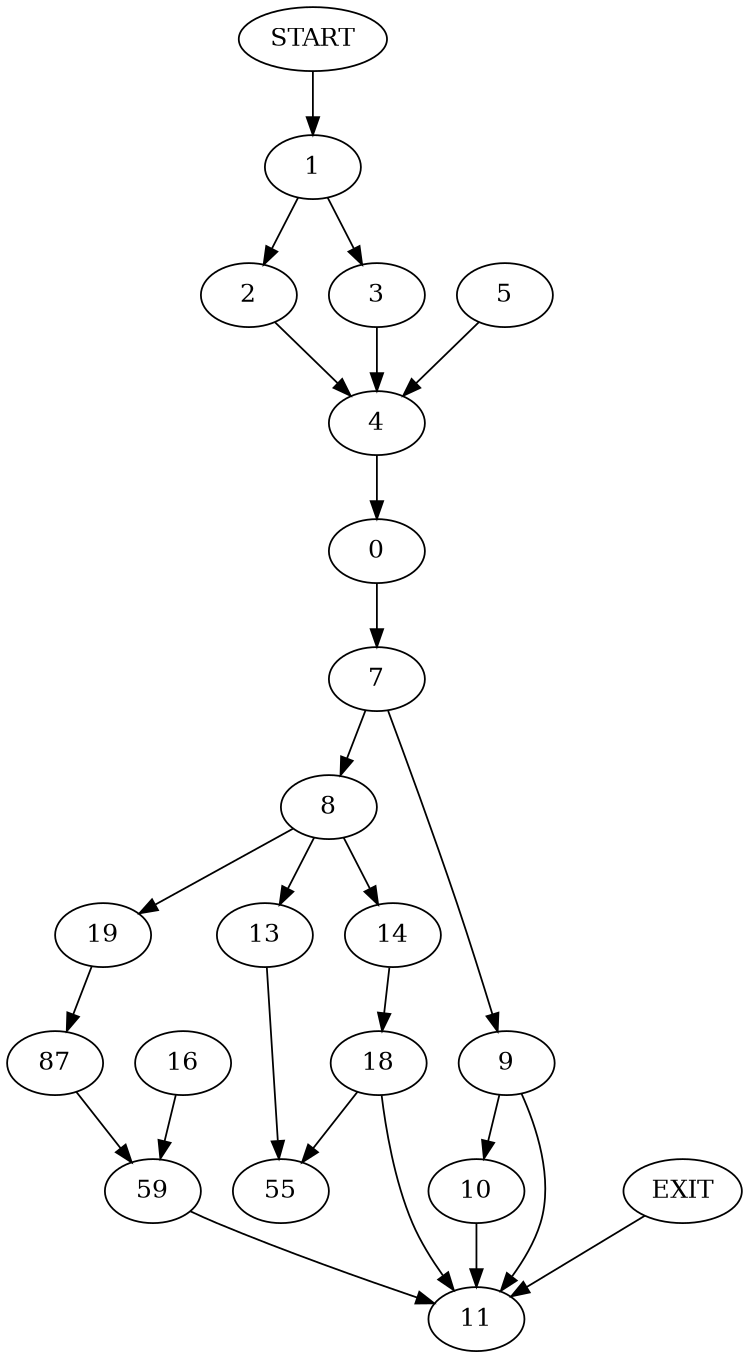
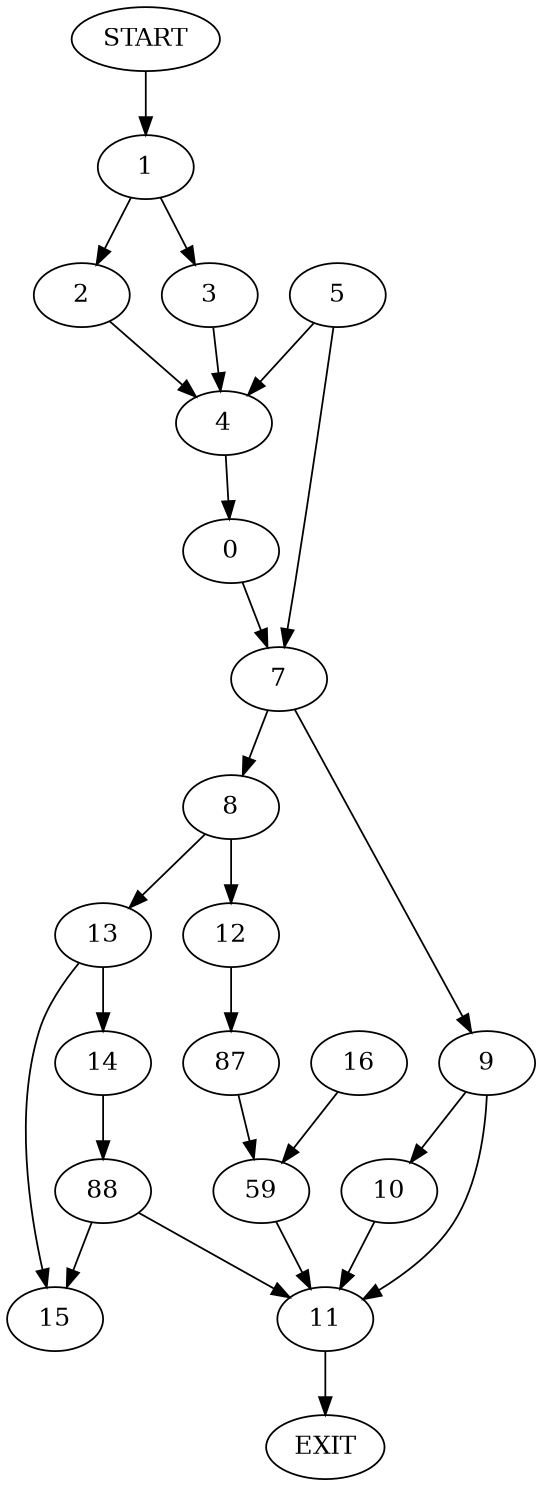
  digraph {
    n1 [label=START]
    1
    2
    3
    n5 [label=EXIT]
    4
    n7 [label=0]
    5
    7
    8
    9
-   12 [label=19]
+   12
    13
    10
    11
    n16 [label=87]
    14
-   15 [label=55]
+   15
    n19 [label=59]
    16
-   18
+   18 [label=88]
    n1 -> 1
    1 -> 2
    1 -> 3
    2 -> 4
    3 -> 4
    4 -> n7
    n7 -> 7
    5 -> 4
+   5 -> 7
    7 -> 8
    7 -> 9
    8 -> 12
    8 -> 13
    9 -> 10
    9 -> 11
    12 -> n16
-   8 -> 14
+   13 -> 14
    13 -> 15
    10 -> 11
-   n5 -> 11
+   11 -> n5
    n16 -> n19
    14 -> 18
    n19 -> 11
    16 -> n19
    18 -> 11
    18 -> 15
  }
